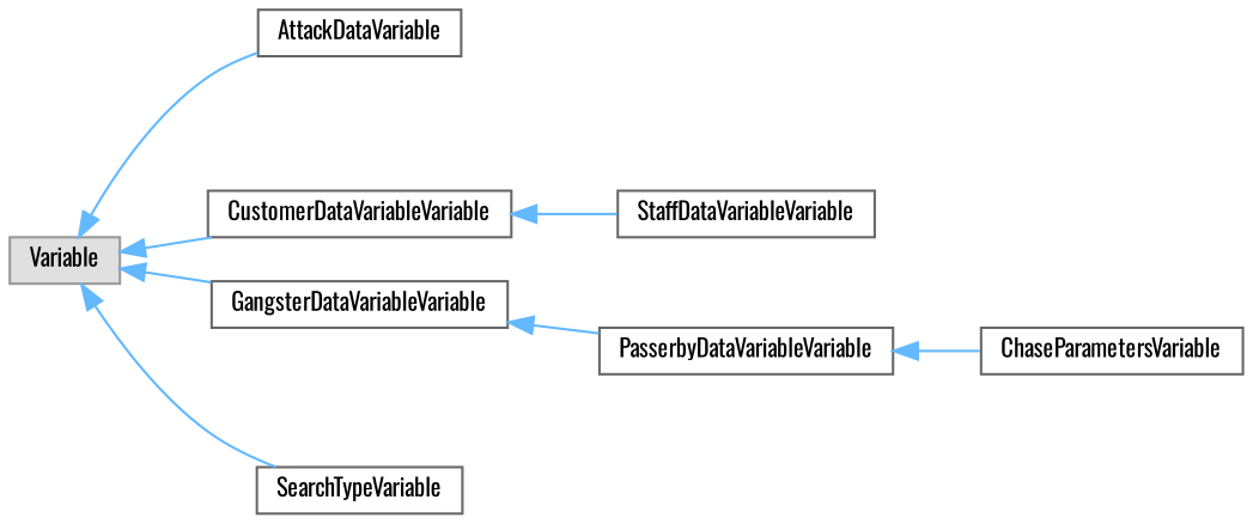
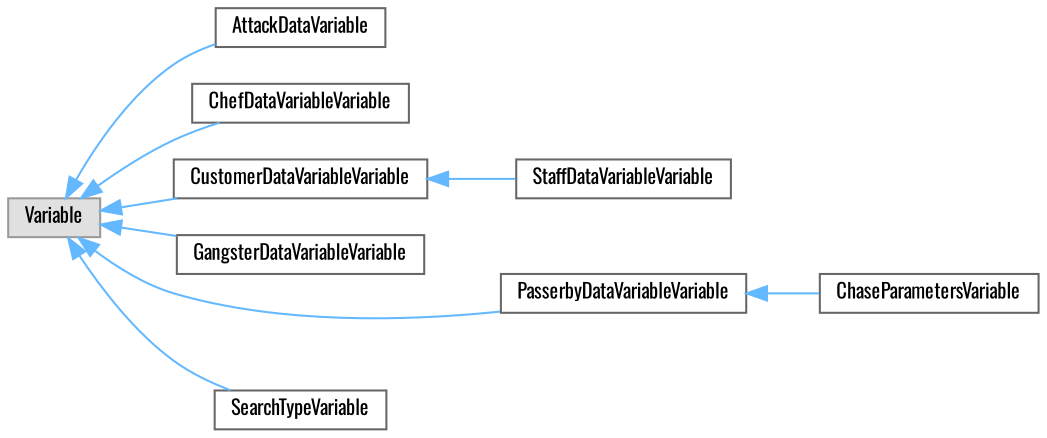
  digraph {
    fontname=Oswald
    rankdir=LR
    node [color=grey40 fillcolor=white fontname=Oswald fontsize=10 shape=box style=filled]
    edge [color=steelblue1 dir=back fontname=Oswald fontsize=10 labelfontname=Helvetica labelfontsize=10 style=solid]
    n1 [color=grey60 fillcolor="#E0E0E0" height=0.2 label=Variable width=0.4]
    n2 [height=0.2 label=AttackDataVariable width=0.4]
+   n3 [height=0.2 label=ChefDataVariableVariable width=0.4]
    n4 [height=0.2 label=CustomerDataVariableVariable width=0.4]
    n5 [height=0.2 label=GangsterDataVariableVariable width=0.4]
    n6 [height=0.2 label=PasserbyDataVariableVariable width=0.4]
    n7 [height=0.2 label=SearchTypeVariable width=0.4]
    n8 [height=0.2 label=ChaseParametersVariable width=0.4]
    n9 [height=0.2 label=StaffDataVariableVariable width=0.4]
    n1 -> n2
+   n1 -> n3
    n1 -> n4
    n1 -> n5
-   n5 -> n6
+   n1 -> n6
    n1 -> n7
    n4 -> n9
    n6 -> n8
  }
